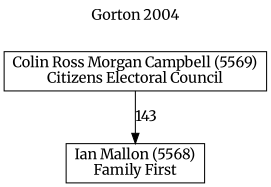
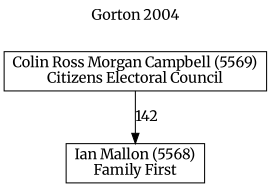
  digraph {
    label="Gorton 2004"
    labelloc=t
    mclimit=10
    fontname=Merriweather
    node [shape=box fontname=Merriweather]
    n1 [label="Ian Mallon (5568)\nFamily First"]
    n2 [label="Colin Ross Morgan Campbell (5569)\nCitizens Electoral Council"]
-   n2 -> n1 [label=143 fontname=Merriweather]
+   n2 -> n1 [label=142 fontname=Merriweather]
  }
